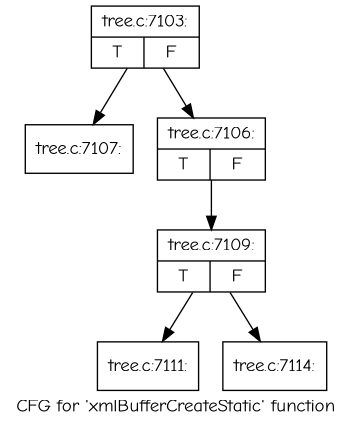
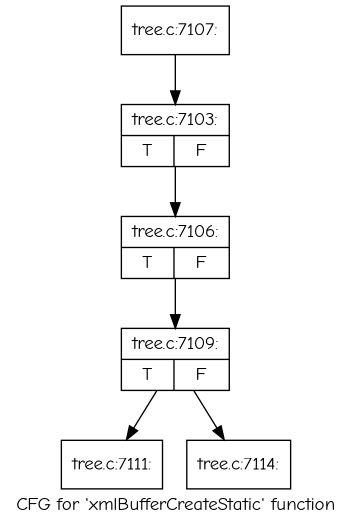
  digraph {
    fontname="Comic Neue"
    label="CFG for 'xmlBufferCreateStatic' function"
    node [fontname="Comic Neue" shape=record]
    edge [fontname="Comic Neue"]
    n1 [label="{tree.c:7103:|{<s0>T|<s1>F}}"]
    n2 [label="{tree.c:7107:}"]
    n3 [label="{tree.c:7106:|{<s0>T|<s1>F}}"]
    n4 [label="{tree.c:7109:|{<s0>T|<s1>F}}"]
    n5 [label="{tree.c:7111:}"]
    n6 [label="{tree.c:7114:}"]
-   n1 -> n2
+   n2 -> n1
    n1 -> n3
    n3 -> n4
    n4 -> n5
    n4 -> n6
  }
